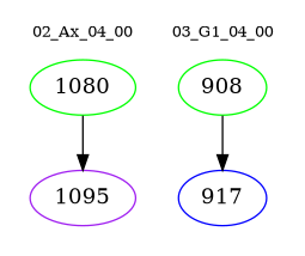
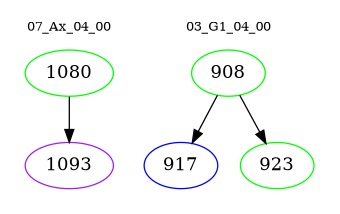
  digraph {
    node [color=green]
    edge [color=black]
    n1 [label=1080]
-   n2 [color=purple label=1095]
+   n2 [color=purple label=1093]
    n3 [label=908]
    n4 [color=blue label=917]
+   n5 [label=923]
    subgraph cluster_1 {
      color=white
      fontsize=10
-     label="02_Ax_04_00"
+     label="07_Ax_04_00"
      n1
      n2
    }
    subgraph cluster_2 {
      color=white
      fontsize=10
      label="03_G1_04_00"
      n3
      n4
+     n5
    }
    n1 -> n2
    n3 -> n4
+   n3 -> n5
  }
